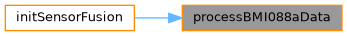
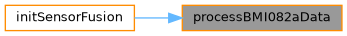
  digraph {
    rankdir=RL
    node [color=darkorange fontname=Helvetica fontsize=10 shape=box style=filled]
-   n1 [fillcolor=grey60 fontcolor=black height=0.2 label=processBMI088aData width=0.4]
+   n1 [fillcolor=grey60 fontcolor=black height=0.2 label=processBMI082aData width=0.4]
    n2 [fillcolor=white height=0.2 label=initSensorFusion width=0.4]
    n1 -> n2 [color=steelblue1 dir=back fontname=Helvetica fontsize=10 labelfontname=Helvetica labelfontsize=10 style=solid]
  }
